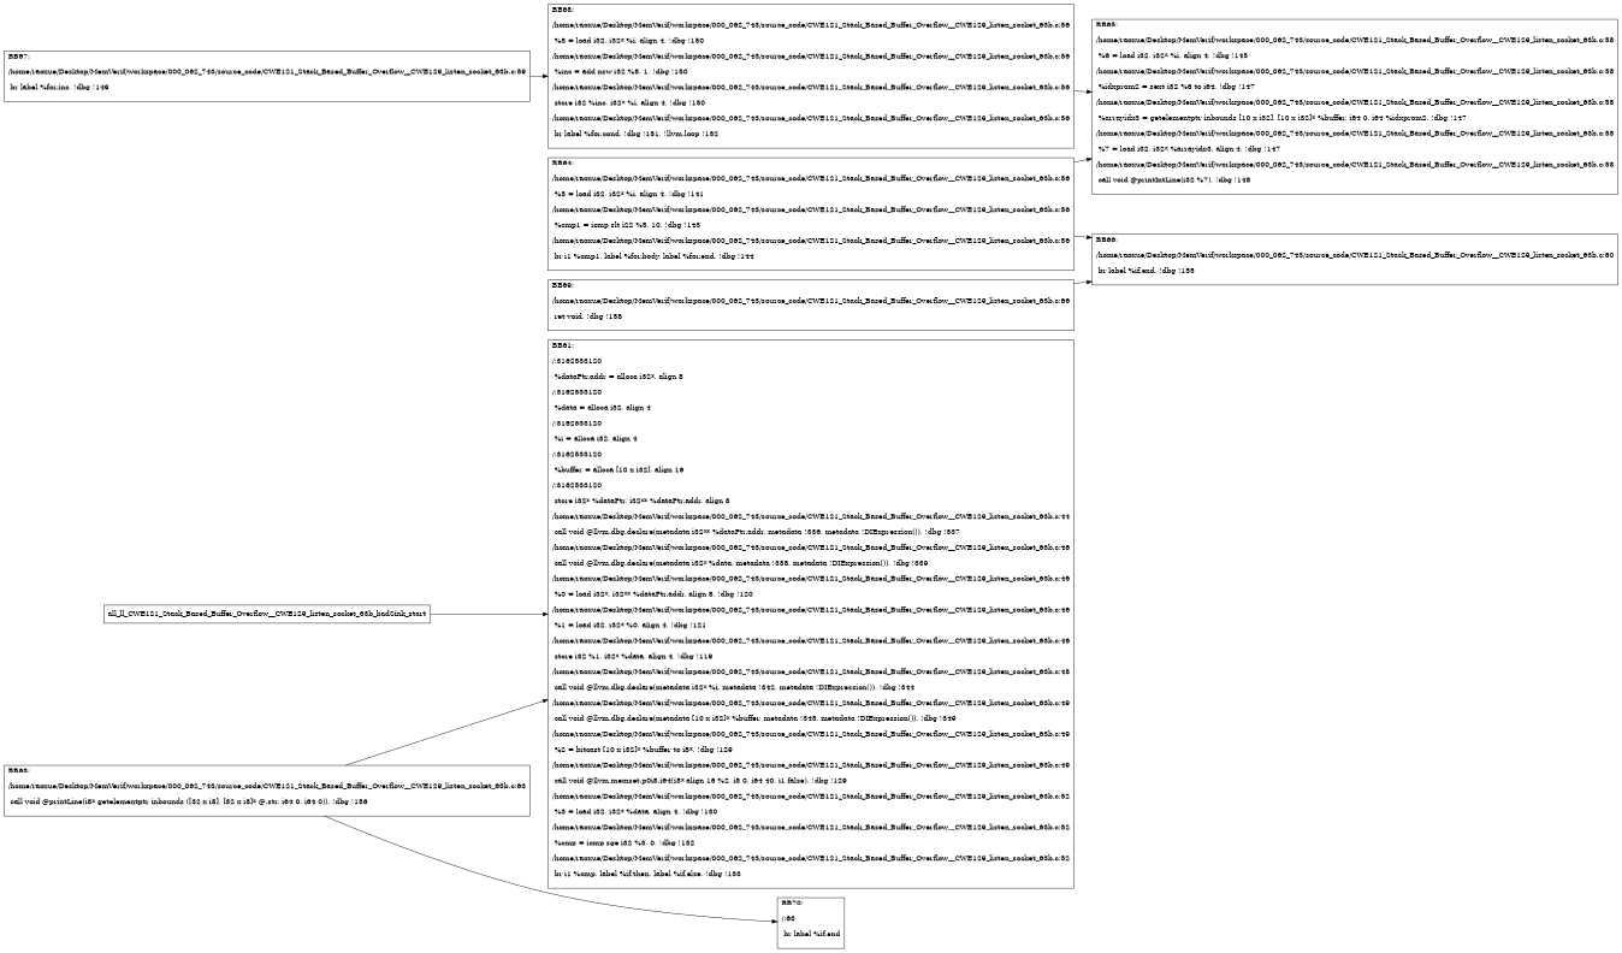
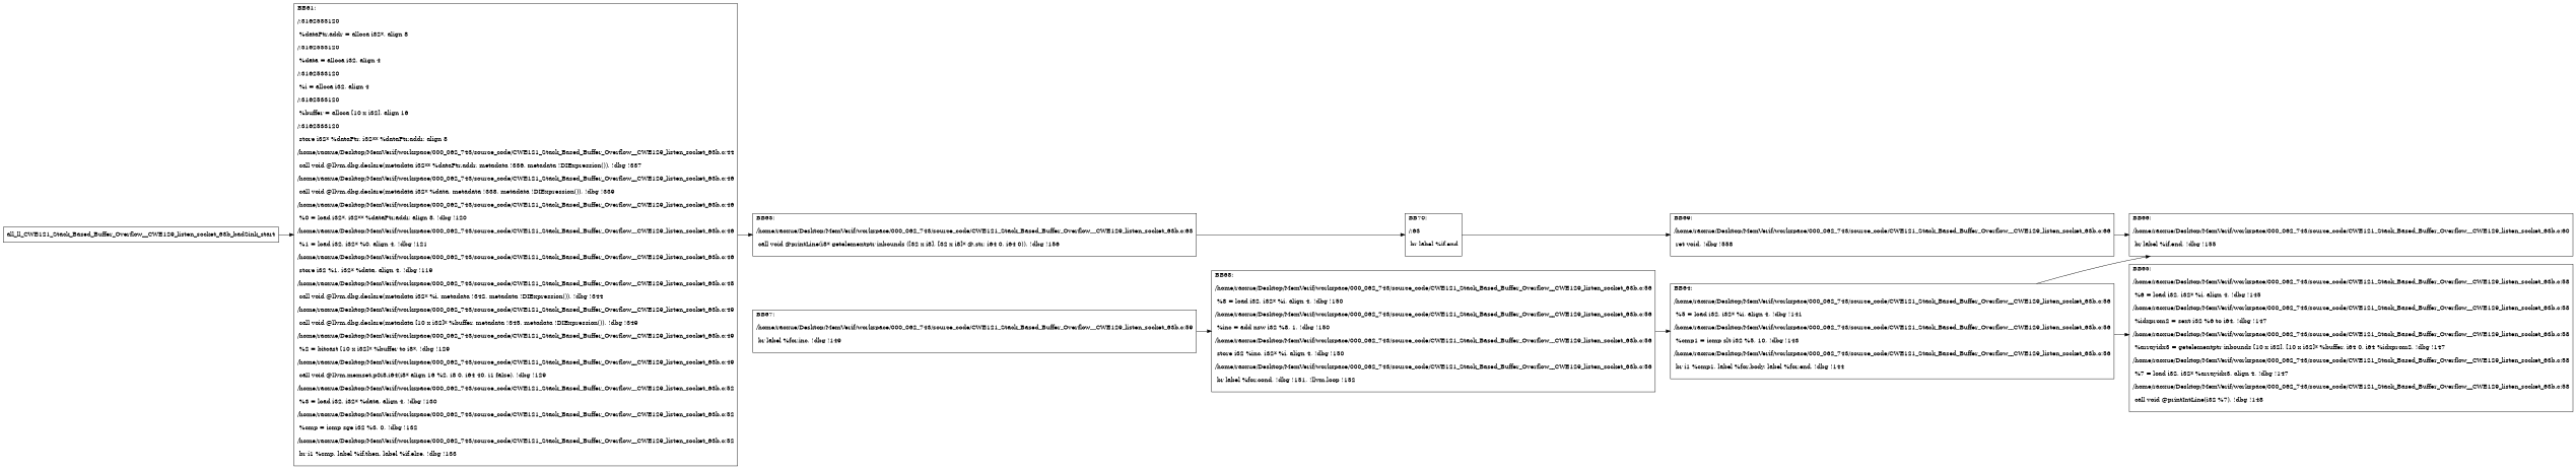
  digraph {
    rankdir=LR
    node [shape=record]
    n1 [label="{all_ll_CWE121_Stack_Based_Buffer_Overflow__CWE129_listen_socket_63b_badSink_start}"]
    n2 [label="{BB61:\l\l/:3162533120\l\n  %dataPtr.addr = alloca i32*, align 8\l\n/:3162533120\l\n  %data = alloca i32, align 4\l\n/:3162533120\l\n  %i = alloca i32, align 4\l\n/:3162533120\l\n  %buffer = alloca [10 x i32], align 16\l\n/:3162533120\l\n  store i32* %dataPtr, i32** %dataPtr.addr, align 8\l\n/home/raoxue/Desktop/MemVerif/workspace/000_062_743/source_code/CWE121_Stack_Based_Buffer_Overflow__CWE129_listen_socket_63b.c:44\l\n  call void @llvm.dbg.declare(metadata i32** %dataPtr.addr, metadata !336, metadata !DIExpression()), !dbg !337\l\n/home/raoxue/Desktop/MemVerif/workspace/000_062_743/source_code/CWE121_Stack_Based_Buffer_Overflow__CWE129_listen_socket_63b.c:46\l\n  call void @llvm.dbg.declare(metadata i32* %data, metadata !338, metadata !DIExpression()), !dbg !339\l\n/home/raoxue/Desktop/MemVerif/workspace/000_062_743/source_code/CWE121_Stack_Based_Buffer_Overflow__CWE129_listen_socket_63b.c:46\l\n  %0 = load i32*, i32** %dataPtr.addr, align 8, !dbg !120\l\n/home/raoxue/Desktop/MemVerif/workspace/000_062_743/source_code/CWE121_Stack_Based_Buffer_Overflow__CWE129_listen_socket_63b.c:46\l\n  %1 = load i32, i32* %0, align 4, !dbg !121\l\n/home/raoxue/Desktop/MemVerif/workspace/000_062_743/source_code/CWE121_Stack_Based_Buffer_Overflow__CWE129_listen_socket_63b.c:46\l\n  store i32 %1, i32* %data, align 4, !dbg !119\l\n/home/raoxue/Desktop/MemVerif/workspace/000_062_743/source_code/CWE121_Stack_Based_Buffer_Overflow__CWE129_listen_socket_63b.c:48\l\n  call void @llvm.dbg.declare(metadata i32* %i, metadata !342, metadata !DIExpression()), !dbg !344\l\n/home/raoxue/Desktop/MemVerif/workspace/000_062_743/source_code/CWE121_Stack_Based_Buffer_Overflow__CWE129_listen_socket_63b.c:49\l\n  call void @llvm.dbg.declare(metadata [10 x i32]* %buffer, metadata !345, metadata !DIExpression()), !dbg !349\l\n/home/raoxue/Desktop/MemVerif/workspace/000_062_743/source_code/CWE121_Stack_Based_Buffer_Overflow__CWE129_listen_socket_63b.c:49\l\n  %2 = bitcast [10 x i32]* %buffer to i8*, !dbg !129\l\n/home/raoxue/Desktop/MemVerif/workspace/000_062_743/source_code/CWE121_Stack_Based_Buffer_Overflow__CWE129_listen_socket_63b.c:49\l\n  call void @llvm.memset.p0i8.i64(i8* align 16 %2, i8 0, i64 40, i1 false), !dbg !129\l\n/home/raoxue/Desktop/MemVerif/workspace/000_062_743/source_code/CWE121_Stack_Based_Buffer_Overflow__CWE129_listen_socket_63b.c:52\l\n  %3 = load i32, i32* %data, align 4, !dbg !130\l\n/home/raoxue/Desktop/MemVerif/workspace/000_062_743/source_code/CWE121_Stack_Based_Buffer_Overflow__CWE129_listen_socket_63b.c:52\l\n  %cmp = icmp sge i32 %3, 0, !dbg !132\l\n/home/raoxue/Desktop/MemVerif/workspace/000_062_743/source_code/CWE121_Stack_Based_Buffer_Overflow__CWE129_listen_socket_63b.c:52\l\n  br i1 %cmp, label %if.then, label %if.else, !dbg !133\l\n}"]
    n3 [label="{BB63:\l\l/home/raoxue/Desktop/MemVerif/workspace/000_062_743/source_code/CWE121_Stack_Based_Buffer_Overflow__CWE129_listen_socket_63b.c:63\l\n  call void @printLine(i8* getelementptr inbounds ([32 x i8], [32 x i8]* @.str, i64 0, i64 0)), !dbg !156\l\n}"]
    n4 [label="{BB70:\l\l/:63\l\n  br label %if.end\l\n}"]
-   n5 [label="{BB64:\l\l/home/raoxue/Desktop/MemVerif/workspace/000_062_743/source_code/CWE121_Stack_Based_Buffer_Overflow__CWE129_listen_socket_63b.c:56\l\n  %5 = load i32, i32* %i, align 4, !dbg !141\l\n/home/raoxue/Desktop/MemVerif/workspace/000_062_743/source_code/CWE121_Stack_Based_Buffer_Overflow__CWE129_listen_socket_63b.c:56\l\n  %cmp1 = icmp slt i22 %5, 10, !dbg !143\l\n/home/raoxue/Desktop/MemVerif/workspace/000_062_743/source_code/CWE121_Stack_Based_Buffer_Overflow__CWE129_listen_socket_63b.c:56\l\n  br i1 %cmp1, label %for.body, label %for.end, !dbg !144\l\n}"]
+   n5 [label="{BB64:\l\l/home/raoxue/Desktop/MemVerif/workspace/000_062_743/source_code/CWE121_Stack_Based_Buffer_Overflow__CWE129_listen_socket_63b.c:56\l\n  %5 = load i32, i32* %i, align 4, !dbg !141\l\n/home/raoxue/Desktop/MemVerif/workspace/000_062_743/source_code/CWE121_Stack_Based_Buffer_Overflow__CWE129_listen_socket_63b.c:56\l\n  %cmp1 = icmp slt i32 %5, 10, !dbg !143\l\n/home/raoxue/Desktop/MemVerif/workspace/000_062_743/source_code/CWE121_Stack_Based_Buffer_Overflow__CWE129_listen_socket_63b.c:56\l\n  br i1 %cmp1, label %for.body, label %for.end, !dbg !144\l\n}"]
    n6 [label="{BB65:\l\l/home/raoxue/Desktop/MemVerif/workspace/000_062_743/source_code/CWE121_Stack_Based_Buffer_Overflow__CWE129_listen_socket_63b.c:58\l\n  %6 = load i32, i32* %i, align 4, !dbg !145\l\n/home/raoxue/Desktop/MemVerif/workspace/000_062_743/source_code/CWE121_Stack_Based_Buffer_Overflow__CWE129_listen_socket_63b.c:58\l\n  %idxprom2 = sext i32 %6 to i64, !dbg !147\l\n/home/raoxue/Desktop/MemVerif/workspace/000_062_743/source_code/CWE121_Stack_Based_Buffer_Overflow__CWE129_listen_socket_63b.c:58\l\n  %arrayidx3 = getelementptr inbounds [10 x i32], [10 x i32]* %buffer, i64 0, i64 %idxprom2, !dbg !147\l\n/home/raoxue/Desktop/MemVerif/workspace/000_062_743/source_code/CWE121_Stack_Based_Buffer_Overflow__CWE129_listen_socket_63b.c:58\l\n  %7 = load i32, i32* %arrayidx3, align 4, !dbg !147\l\n/home/raoxue/Desktop/MemVerif/workspace/000_062_743/source_code/CWE121_Stack_Based_Buffer_Overflow__CWE129_listen_socket_63b.c:58\l\n  call void @printIntLine(i32 %7), !dbg !148\l\n}"]
    n7 [label="{BB66:\l\l/home/raoxue/Desktop/MemVerif/workspace/000_062_743/source_code/CWE121_Stack_Based_Buffer_Overflow__CWE129_listen_socket_63b.c:60\l\n  br label %if.end, !dbg !155\l\n}"]
-   n8 [label="{BB69:\l\l/home/raoxue/Desktop/MemVerif/workspace/000_062_743/source_code/CWE121_Stack_Based_Buffer_Overflow__CWE129_listen_socket_63b.c:66\l\n  ret void, !dbg !158\l\n}"]
+   n8 [label="{BB69:\l\l/home/raoxue/Desktop/MemVerif/workspace/000_062_743/source_code/CWE121_Stack_Based_Buffer_Overflow__CWE129_listen_socket_63b.c:66\l\n  ret void, !dbg !558\l\n}"]
    n9 [label="{BB67:\l\l/home/raoxue/Desktop/MemVerif/workspace/000_062_743/source_code/CWE121_Stack_Based_Buffer_Overflow__CWE129_listen_socket_63b.c:59\l\n  br label %for.inc, !dbg !149\l\n}"]
    n10 [label="{BB68:\l\l/home/raoxue/Desktop/MemVerif/workspace/000_062_743/source_code/CWE121_Stack_Based_Buffer_Overflow__CWE129_listen_socket_63b.c:56\l\n  %8 = load i32, i32* %i, align 4, !dbg !150\l\n/home/raoxue/Desktop/MemVerif/workspace/000_062_743/source_code/CWE121_Stack_Based_Buffer_Overflow__CWE129_listen_socket_63b.c:56\l\n  %inc = add nsw i32 %8, 1, !dbg !150\l\n/home/raoxue/Desktop/MemVerif/workspace/000_062_743/source_code/CWE121_Stack_Based_Buffer_Overflow__CWE129_listen_socket_63b.c:56\l\n  store i32 %inc, i32* %i, align 4, !dbg !150\l\n/home/raoxue/Desktop/MemVerif/workspace/000_062_743/source_code/CWE121_Stack_Based_Buffer_Overflow__CWE129_listen_socket_63b.c:56\l\n  br label %for.cond, !dbg !151, !llvm.loop !152\l\n}"]
    n1 -> n2
-   n3 -> n2
+   n2 -> n3
    n3 -> n4
+   n4 -> n8
    n5 -> n6
    n5 -> n7
    n8 -> n7
    n9 -> n10
-   n10 -> n6
+   n10 -> n5
  }
